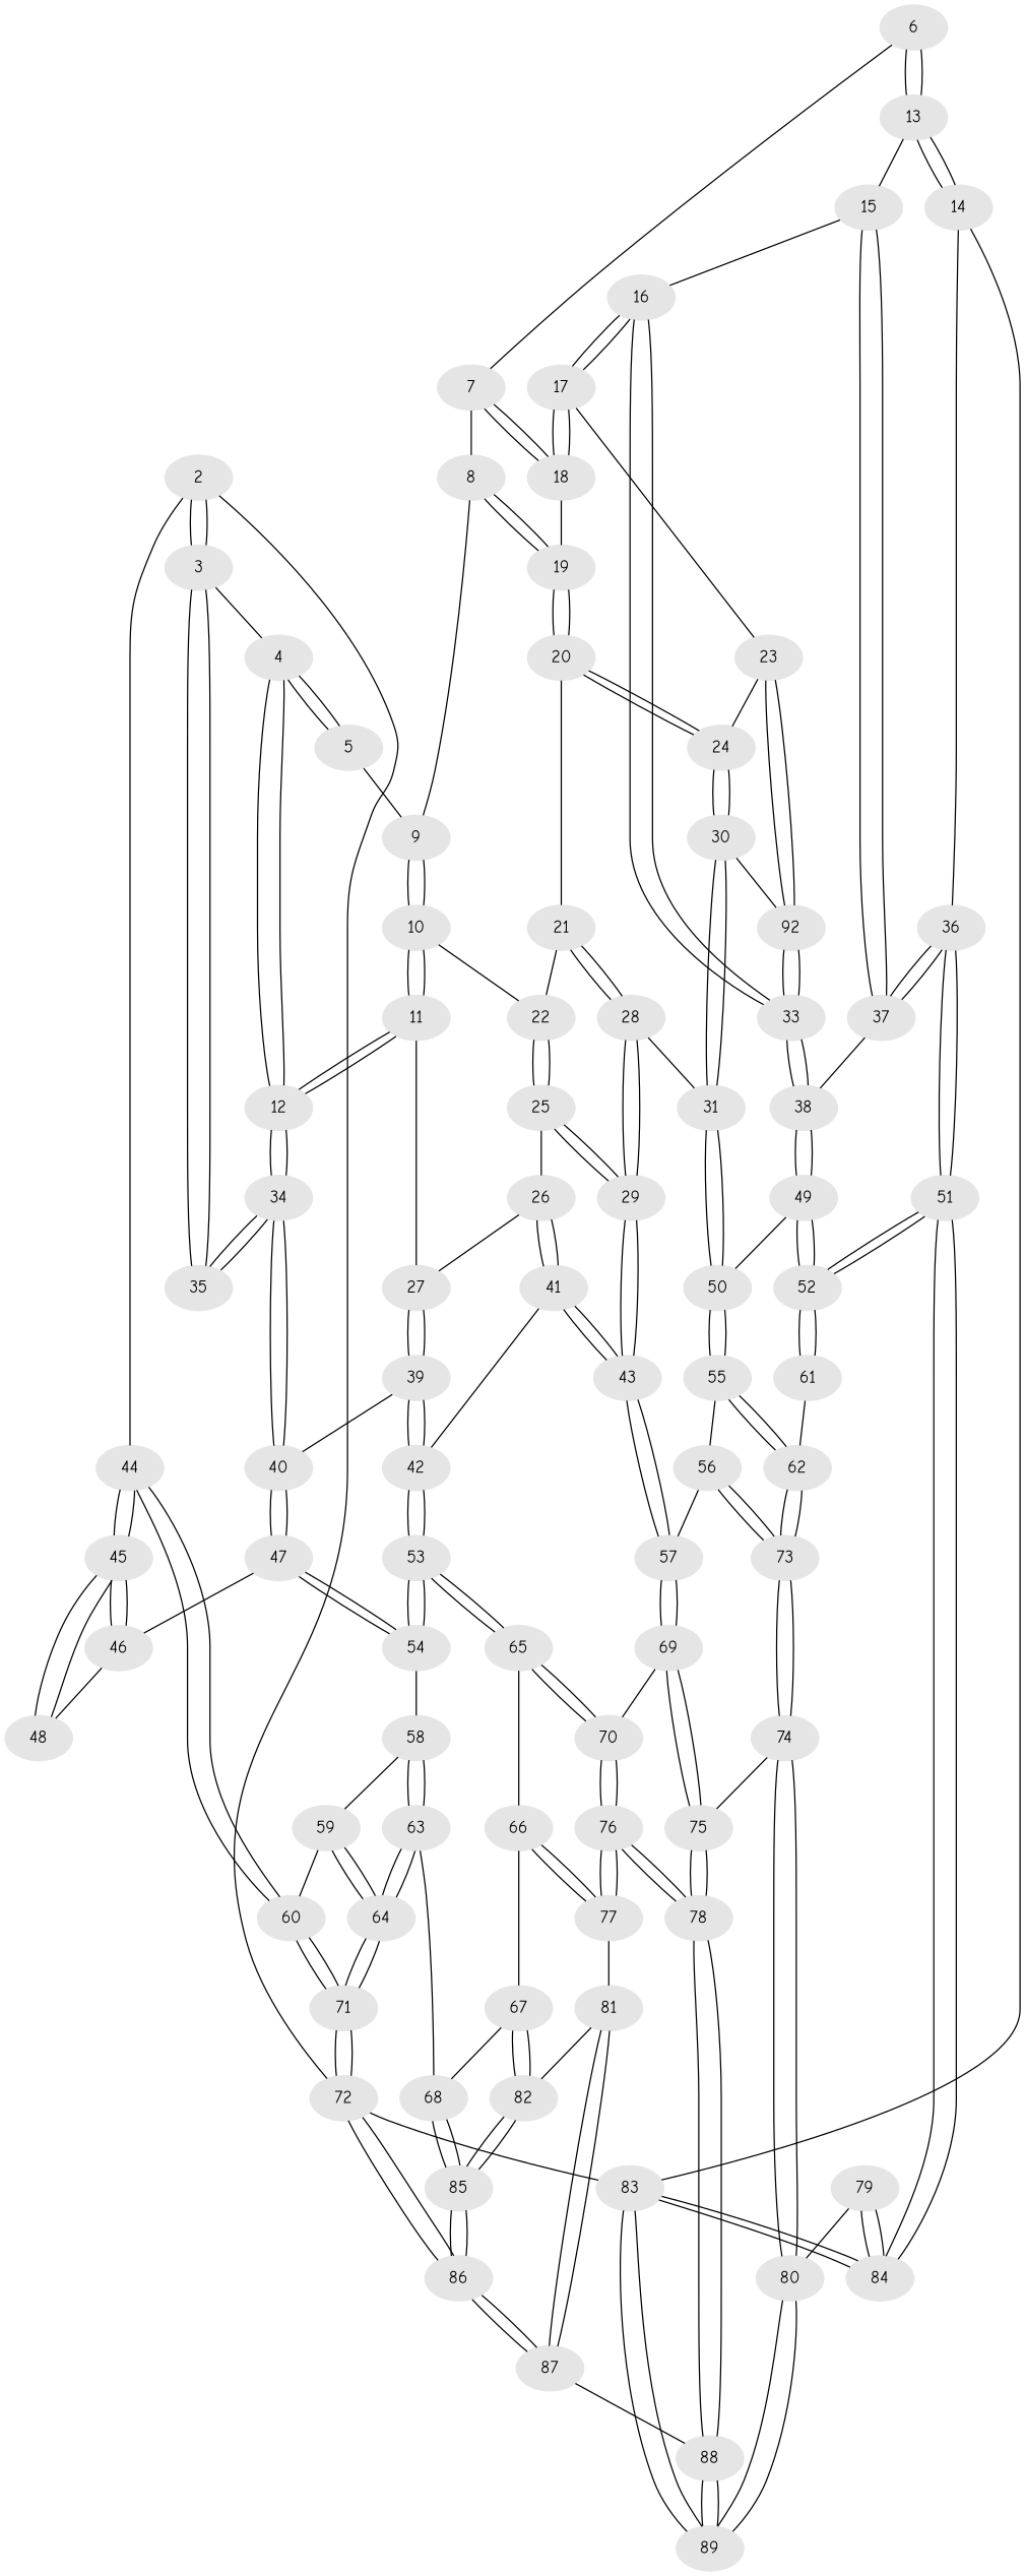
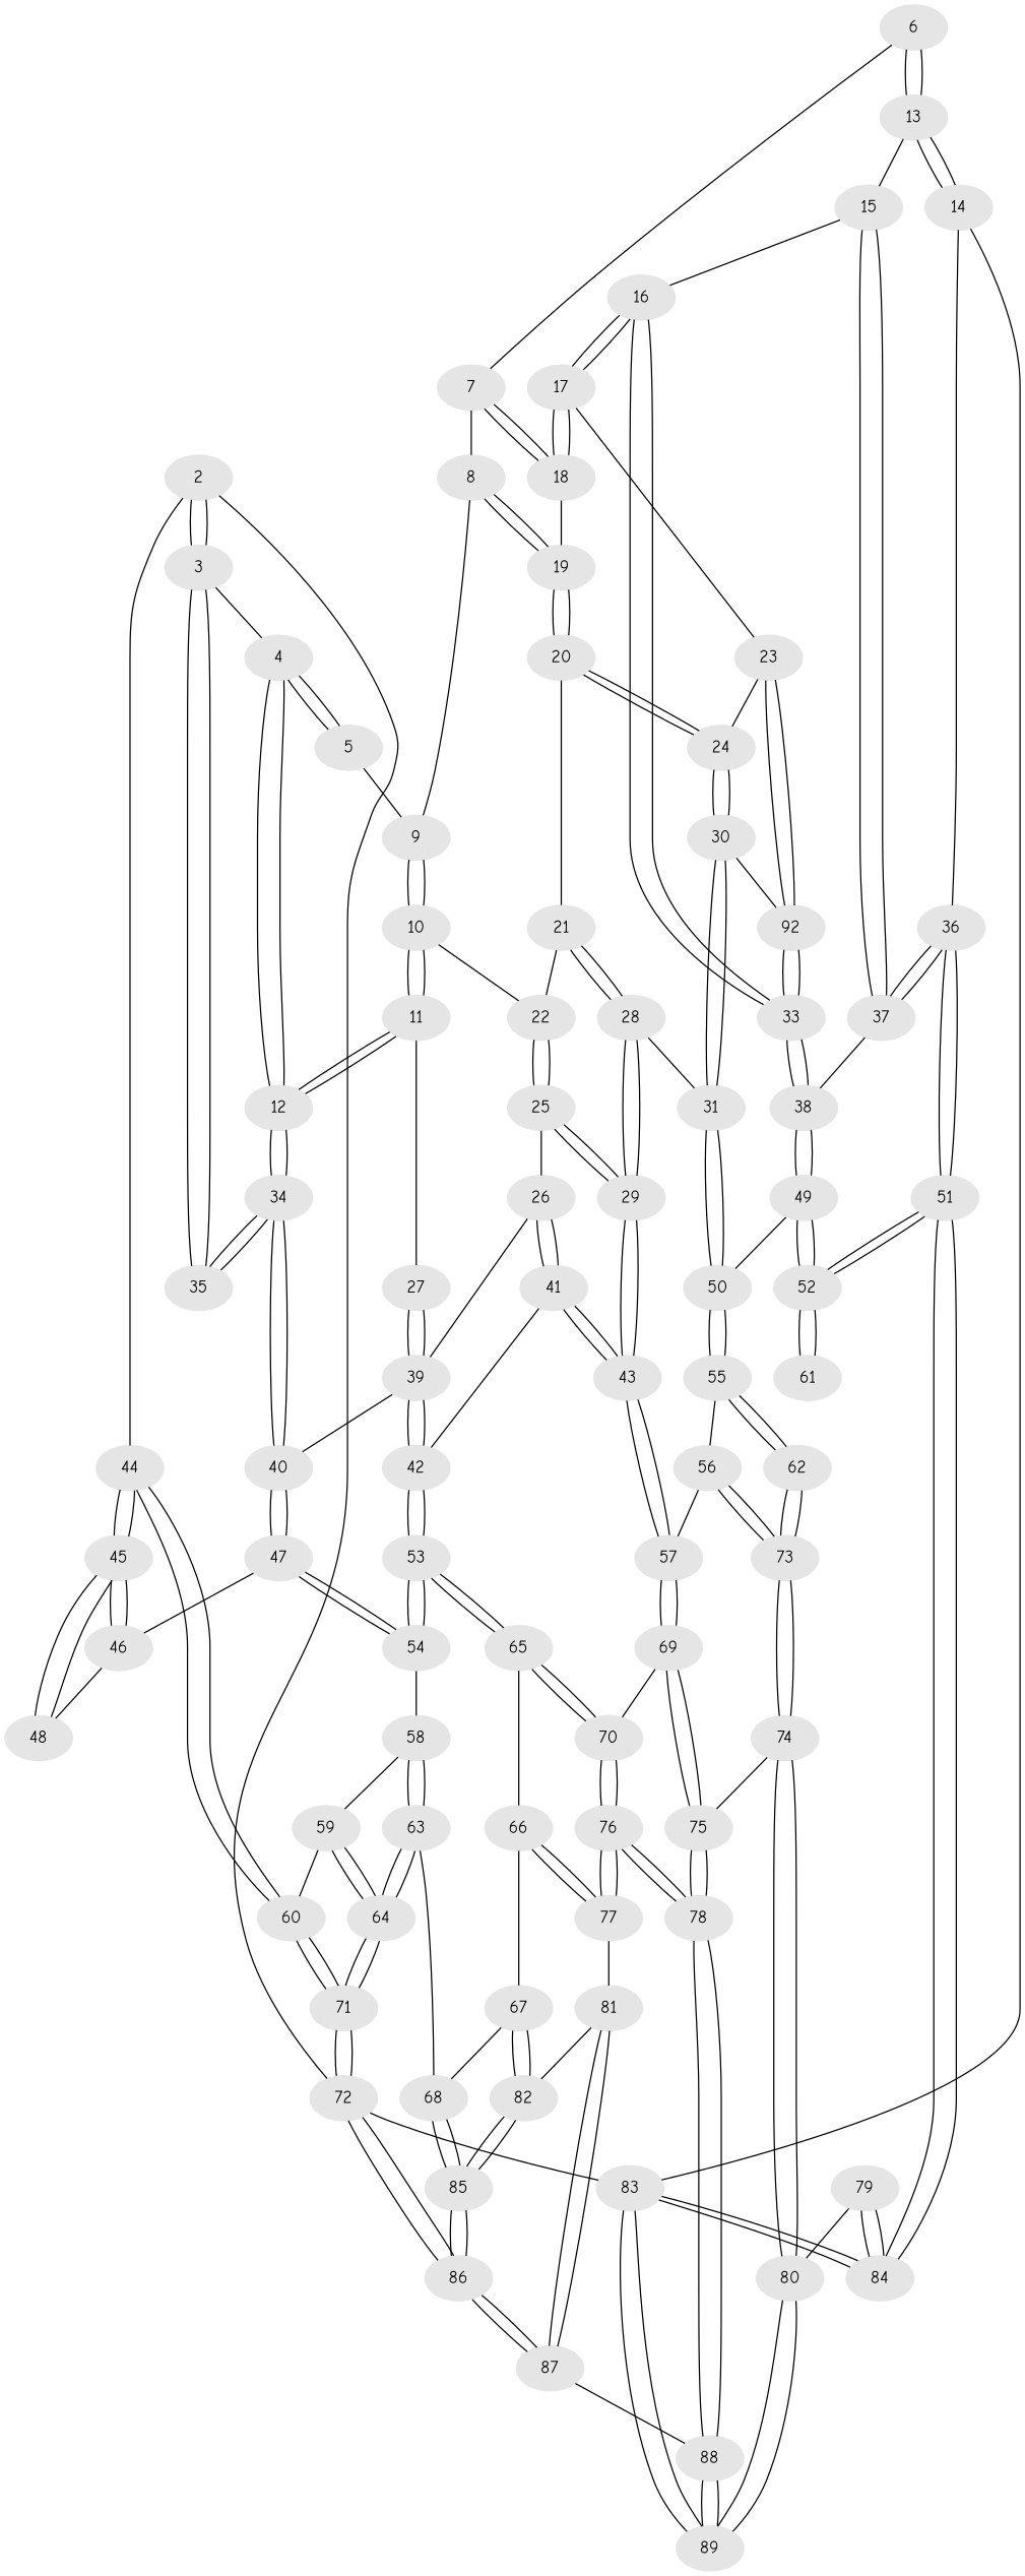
  graph {
    fontname="Comic Neue"
    node [color=gray90 fontname="Comic Neue" style=filled]
    edge [fontname="Comic Neue"]
    2
    3
    44
    72
    6
    7
    13
    14
    36
    83
    4
    35
    45
    60
    86
    5
    12
    9
    34
    10
    8
    18
    15
    19
    20
    11
    22
    27
    25
    39
    40
    16
    37
    51
    84
    89
    17
    33
    38
    23
    24
    n42 [label=92]
    21
    28
    30
    29
    31
    26
    41
    43
    42
    50
    57
    55
    49
    47
    52
    53
    46
    54
    65
    69
    48
    71
    58
    61
    56
    62
    66
    70
    59
    63
    73
    74
    75
    64
    68
    79
    80
    85
    67
    77
    76
    82
    81
    78
    87
    88
    2 -- 3
    2 -- 3
    2 -- 44
    2 -- 72
    3 -- 4
    3 -- 35
    3 -- 35
    44 -- 45
    44 -- 45
    44 -- 60
    44 -- 60
    72 -- 83
    72 -- 86
    72 -- 86
    6 -- 7
    6 -- 13
    6 -- 13
    7 -- 8
    7 -- 18
    7 -- 18
    13 -- 14
    13 -- 14
    13 -- 15
    14 -- 36
    14 -- 83
    36 -- 37
    36 -- 37
    36 -- 51
    36 -- 51
    83 -- 84
    83 -- 84
    83 -- 89
    83 -- 89
    4 -- 5
    4 -- 5
    4 -- 12
    4 -- 12
    45 -- 46
    45 -- 46
    45 -- 48
    45 -- 48
    60 -- 71
    60 -- 71
    86 -- 87
    86 -- 87
    5 -- 9
    12 -- 34
    12 -- 34
    9 -- 10
    9 -- 10
    34 -- 35
    34 -- 35
    34 -- 40
    34 -- 40
    10 -- 11
    10 -- 11
    10 -- 22
    8 -- 9
    8 -- 19
    8 -- 19
    18 -- 19
    15 -- 16
    15 -- 37
    15 -- 37
    19 -- 20
    19 -- 20
    20 -- 24
    20 -- 24
    20 -- 21
    11 -- 12
    11 -- 12
    11 -- 27
    22 -- 25
    22 -- 25
    27 -- 39
    27 -- 39
    25 -- 29
    25 -- 29
    25 -- 26
    39 -- 40
    39 -- 42
    39 -- 42
    40 -- 47
    40 -- 47
    16 -- 17
    16 -- 17
    16 -- 33
    16 -- 33
    37 -- 38
    51 -- 84
    51 -- 84
    51 -- 52
    51 -- 52
    17 -- 18
    17 -- 18
    17 -- 23
    33 -- 38
    33 -- 38
    38 -- 49
    38 -- 49
    23 -- 24
    23 -- n42
    23 -- n42
    24 -- 30
    24 -- 30
    n42 -- 33
    n42 -- 33
    21 -- 22
    21 -- 28
    21 -- 28
    28 -- 29
    28 -- 29
    28 -- 31
    30 -- n42
    30 -- 31
    30 -- 31
    29 -- 43
    29 -- 43
    31 -- 50
    31 -- 50
-   26 -- 27
+   26 -- 39
    26 -- 41
    26 -- 41
    41 -- 43
    41 -- 43
    41 -- 42
    43 -- 57
    43 -- 57
    42 -- 53
    42 -- 53
    50 -- 55
    50 -- 55
    57 -- 69
    57 -- 69
    55 -- 56
    55 -- 62
    55 -- 62
    49 -- 50
    49 -- 52
    49 -- 52
    47 -- 46
    47 -- 54
    47 -- 54
    52 -- 61
    52 -- 61
    53 -- 54
    53 -- 54
    53 -- 65
    53 -- 65
    46 -- 48
    54 -- 58
    65 -- 66
    65 -- 70
    65 -- 70
    69 -- 70
    69 -- 75
    69 -- 75
    71 -- 72
    71 -- 72
    58 -- 59
    58 -- 63
    58 -- 63
-   61 -- 62
    56 -- 57
    56 -- 73
    56 -- 73
    62 -- 73
    62 -- 73
    66 -- 67
    66 -- 77
    66 -- 77
    70 -- 76
    70 -- 76
    59 -- 60
    59 -- 64
    59 -- 64
    63 -- 64
    63 -- 64
    63 -- 68
    73 -- 74
    73 -- 74
    74 -- 75
    74 -- 80
    74 -- 80
    75 -- 78
    75 -- 78
    64 -- 71
    64 -- 71
    68 -- 85
    68 -- 85
    79 -- 84
    79 -- 84
    79 -- 80
    80 -- 89
    80 -- 89
    85 -- 86
    85 -- 86
    67 -- 68
    67 -- 82
    67 -- 82
    77 -- 81
    76 -- 77
    76 -- 77
    76 -- 78
    76 -- 78
    82 -- 85
    82 -- 85
    81 -- 82
    81 -- 87
    81 -- 87
    78 -- 88
    78 -- 88
    87 -- 88
    88 -- 89
    88 -- 89
  }
